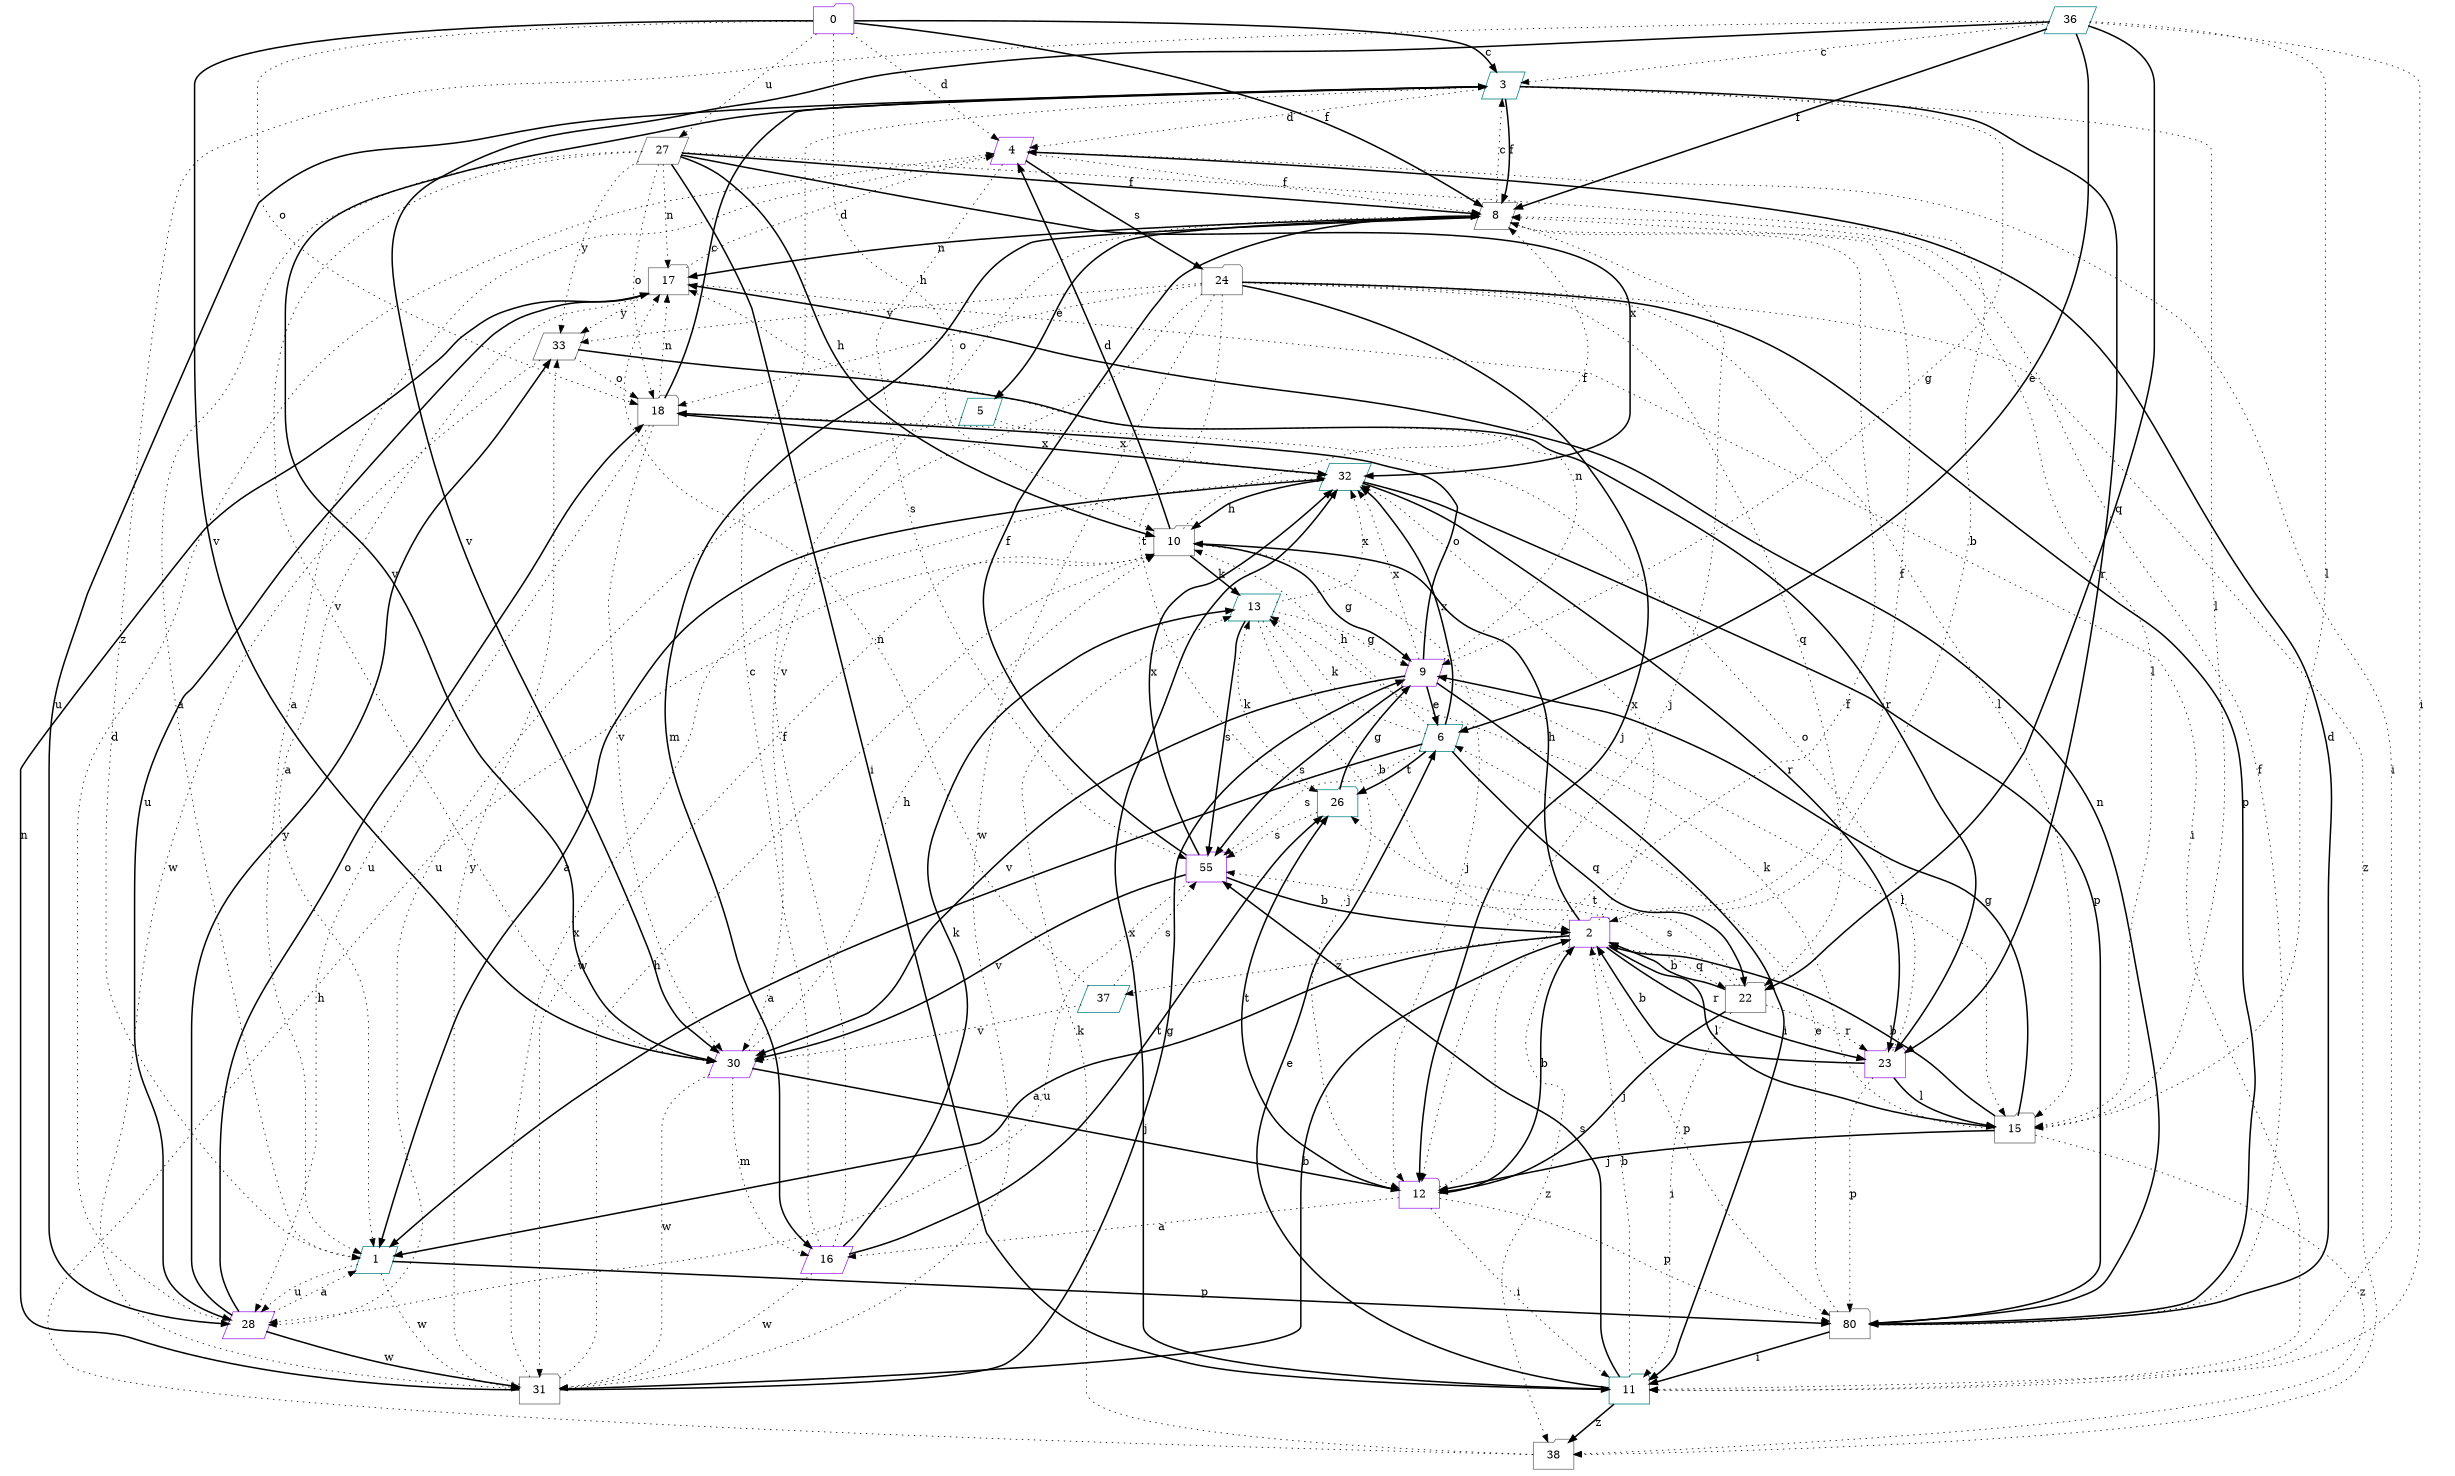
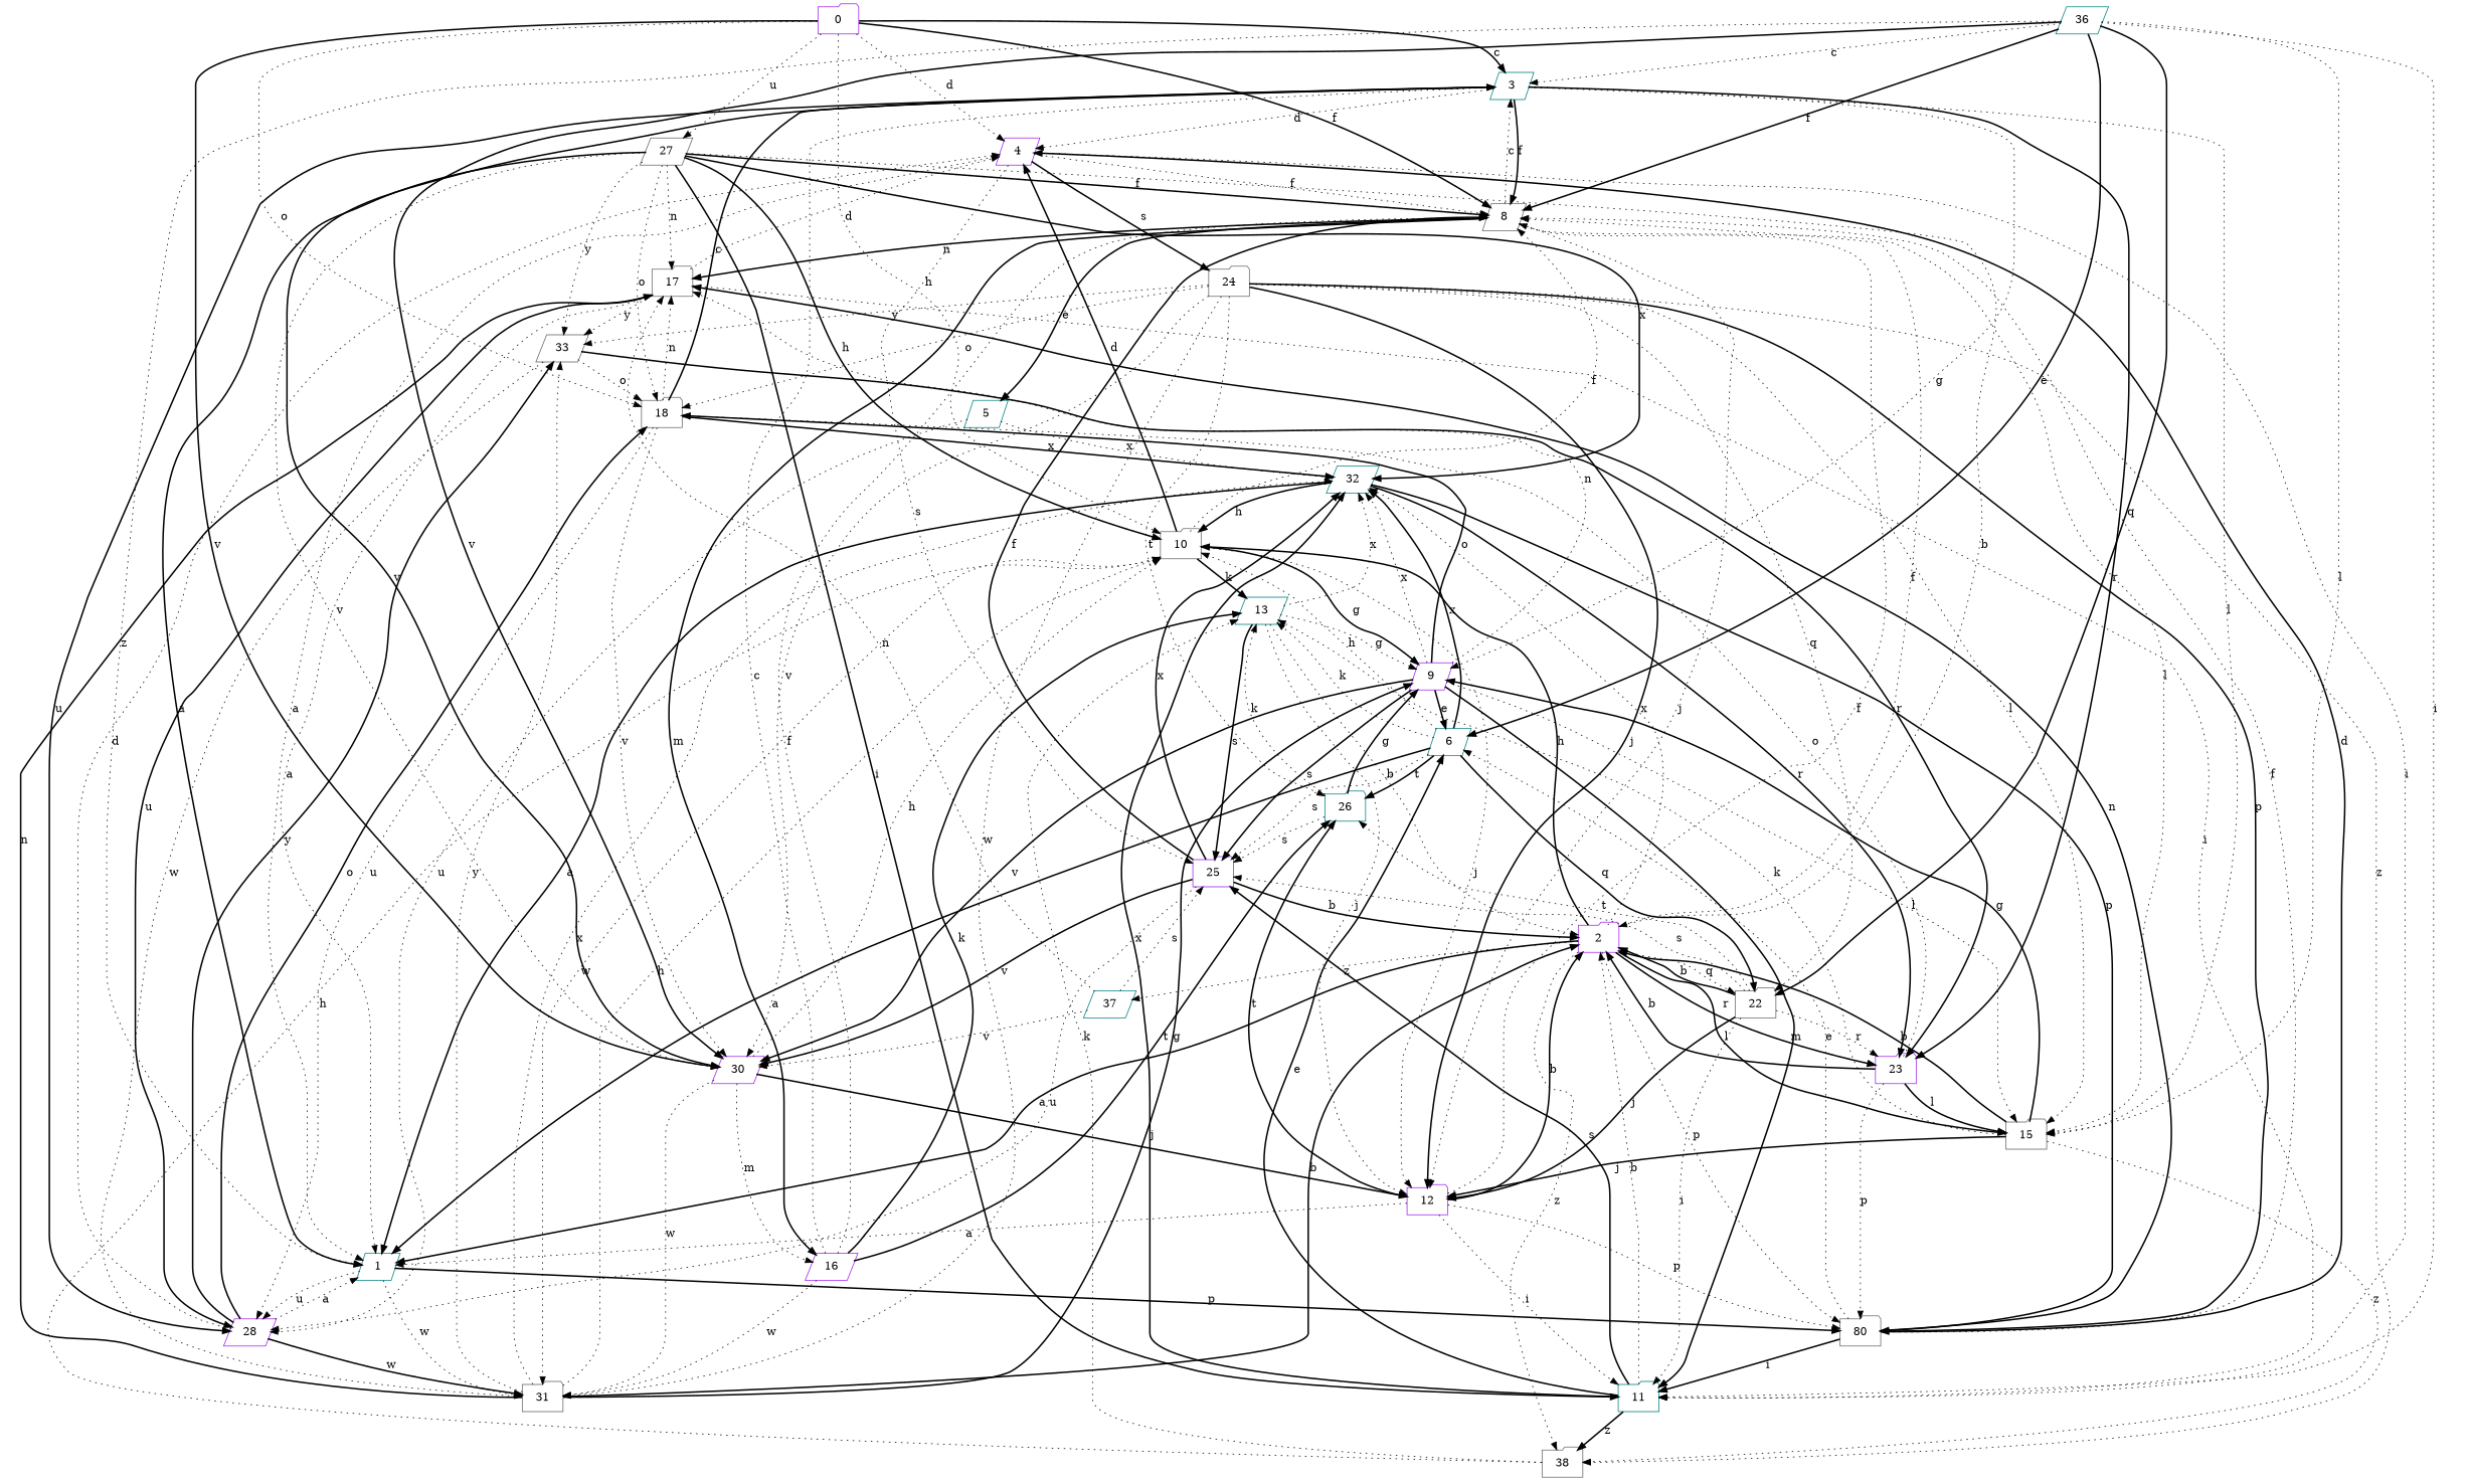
  strict digraph {
    node [color=gray40 shape=folder]
    edge [style=dotted]
    0 [color=purple]
    3 [color=teal shape=parallelogram]
    4 [color=purple shape=parallelogram]
    8 [shape=parallelogram]
    10
    18
    27 [shape=parallelogram]
    30 [color=purple shape=parallelogram]
    28 [color=purple shape=parallelogram]
    15
    23 [color=purple]
    9 [color=purple shape=parallelogram]
    1 [color=teal shape=parallelogram]
    11 [color=teal]
    24
-   25 [color=purple label=55]
+   25 [color=purple]
    5 [color=teal shape=parallelogram]
    12 [color=purple]
    16 [color=purple shape=parallelogram]
    17
    31
    13 [color=teal shape=parallelogram]
    32 [color=teal shape=parallelogram]
    2 [color=purple]
    33 [shape=parallelogram]
    n26 [label=80]
    6 [color=teal shape=parallelogram]
    36 [color=teal shape=parallelogram]
    22
    37 [color=teal shape=parallelogram]
    38
    26 [color=teal]
    0 -> 3 [label=c style=bold]
    0 -> 4 [label=d]
    0 -> 8 [label=f style=bold]
    0 -> 10 [label=h]
    0 -> 18 [label=o]
    0 -> 27 [label=u]
    0 -> 30 [label=v style=bold]
    3 -> 4 [label=d]
    3 -> 8 [label=f style=bold]
    3 -> 30 [label=v style=bold]
    3 -> 28 [label=u style=bold]
    3 -> 15 [label=l]
    3 -> 23 [label=r style=bold]
    3 -> 9 [label=g]
    4 -> 8 [label=f]
    4 -> 1 [label=a]
    4 -> 11 [label=i]
    4 -> 24 [label=s style=bold]
    4 -> 25 [label=s]
    8 -> 3 [label=c]
    8 -> 15 [label=l]
    8 -> 5 [label=e style=bold]
    8 -> 12 [label=j]
    8 -> 16 [label=m style=bold]
    8 -> 17 [label=n style=bold]
    10 -> 4 [label=d style=bold]
    10 -> 8 [label=f]
    10 -> 9 [label=g style=bold]
    10 -> 12 [label=j]
    10 -> 31 [label=w]
    10 -> 13 [label=k style=bold]
    18 -> 3 [label=c style=bold]
    18 -> 30 [label=v]
    18 -> 28 [label=u]
    18 -> 17 [label=n]
    18 -> 32 [label=x style=bold]
    27 -> 8 [label=f style=bold]
    27 -> 10 [label=h style=bold]
    27 -> 18 [label=o]
    27 -> 30 [label=v]
-   27 -> 1 [label=a]
+   27 -> 1 [label=a style=bold]
    27 -> 11 [label=i style=bold]
    27 -> 17 [label=n]
    27 -> 32 [label=x style=bold]
    27 -> 2 [label=b]
    27 -> 33 [label=y]
    30 -> 10 [label=h]
    30 -> 12 [label=j style=bold]
    30 -> 16 [label=m]
    30 -> 31 [label=w]
    28 -> 4 [label=d]
    28 -> 18 [label=o style=bold]
    28 -> 1 [label=a]
    28 -> 31 [label=w style=bold]
    28 -> 33 [label=y style=bold]
    15 -> 9 [label=g style=bold]
    15 -> 12 [label=j style=bold]
    15 -> 13 [label=k]
    15 -> 2 [label=b style=bold]
    15 -> 38 [label=z]
    23 -> 18 [label=o]
    23 -> 15 [label=l style=bold]
    23 -> 2 [label=b style=bold]
    23 -> n26 [label=p]
    9 -> 18 [label=o style=bold]
    9 -> 30 [label=v style=bold]
    9 -> 15 [label=l]
-   9 -> 11 [label=i style=bold]
+   9 -> 11 [label=m style=bold]
    9 -> 25 [label=s style=bold]
    9 -> 17 [label=n]
    9 -> 32 [label=x]
    9 -> 6 [label=e style=bold]
    1 -> 28 [label=u]
    1 -> 31 [label=w]
    1 -> n26 [label=p style=bold]
    11 -> 25 [label=s style=bold]
    11 -> 32 [label=x style=bold]
    11 -> 2 [label=b]
    11 -> 6 [label=e style=bold]
    11 -> 38 [label=z style=bold]
    24 -> 18 [label=o]
    24 -> 30 [label=v]
    24 -> 15 [label=l]
    24 -> 12 [label=j style=bold]
    24 -> 31 [label=w]
    24 -> 33 [label=y]
    24 -> n26 [label=p style=bold]
    24 -> 22 [label=q]
    24 -> 38 [label=z]
    24 -> 26 [label=t]
    25 -> 8 [label=f style=bold]
    25 -> 30 [label=v style=bold]
    25 -> 28 [label=u]
    25 -> 32 [label=x style=bold]
    25 -> 2 [label=b style=bold]
    5 -> 28 [label=u]
    5 -> 32 [label=x]
    12 -> 8 [label=f]
-   12 -> 16 [label=a]
+   12 -> 1 [label=a]
    12 -> 11 [label=i]
    12 -> 2 [label=b style=bold]
    12 -> n26 [label=p]
    12 -> 26 [label=t style=bold]
    16 -> 3 [label=c]
    16 -> 8 [label=f]
    16 -> 31 [label=w]
    16 -> 13 [label=k style=bold]
    16 -> 26 [label=t style=bold]
    17 -> 4 [label=d]
    17 -> 28 [label=u style=bold]
    17 -> 1 [label=a]
    17 -> 11 [label=i]
    17 -> 33 [label=y]
    31 -> 10 [label=h]
    31 -> 9 [label=g style=bold]
    31 -> 17 [label=n style=bold]
    31 -> 32 [label=x]
    31 -> 2 [label=b style=bold]
    31 -> 33 [label=y]
    13 -> 9 [label=g]
    13 -> 25 [label=s style=bold]
    13 -> 12 [label=j]
    13 -> 32 [label=x]
    13 -> 2 [label=b]
    32 -> 10 [label=h style=bold]
    32 -> 23 [label=r style=bold]
    32 -> 1 [label=a style=bold]
    32 -> n26 [label=p style=bold]
    2 -> 8 [label=f]
    2 -> 10 [label=h style=bold]
    2 -> 15 [label=l style=bold]
    2 -> 23 [label=r style=bold]
    2 -> 1 [label=a style=bold]
    2 -> 32 [label=x]
    2 -> n26 [label=p]
    2 -> 22 [label=q]
    2 -> 37 [label=z]
    2 -> 38 [label=z]
    33 -> 18 [label=o]
    33 -> 23 [label=r style=bold]
    33 -> 31 [label=w]
    n26 -> 4 [label=d style=bold]
    n26 -> 8 [label=f]
    n26 -> 11 [label=i style=bold]
    n26 -> 17 [label=n style=bold]
    n26 -> 6 [label=e]
    6 -> 10 [label=h]
    6 -> 1 [label=a style=bold]
    6 -> 25 [label=s]
    6 -> 13 [label=k]
    6 -> 32 [label=x style=bold]
    6 -> 22 [label=q style=bold]
    6 -> 26 [label=t style=bold]
    36 -> 3 [label=c]
    36 -> 8 [label=f style=bold]
    36 -> 30 [label=v style=bold]
    36 -> 15 [label=l]
    36 -> 1 [label=z]
    36 -> 11 [label=i]
    36 -> 6 [label=e style=bold]
    36 -> 22 [label=q style=bold]
    22 -> 23 [label=r]
    22 -> 11 [label=i]
    22 -> 25 [label=s]
    22 -> 12 [label=j style=bold]
    22 -> 2 [label=b style=bold]
    22 -> 26 [label=t]
    37 -> 30 [label=v]
    37 -> 25 [label=s]
    37 -> 17 [label=n]
    38 -> 10 [label=h]
    38 -> 13 [label=k]
    26 -> 9 [label=g style=bold]
    26 -> 25 [label=s]
    26 -> 13 [label=k]
  }
